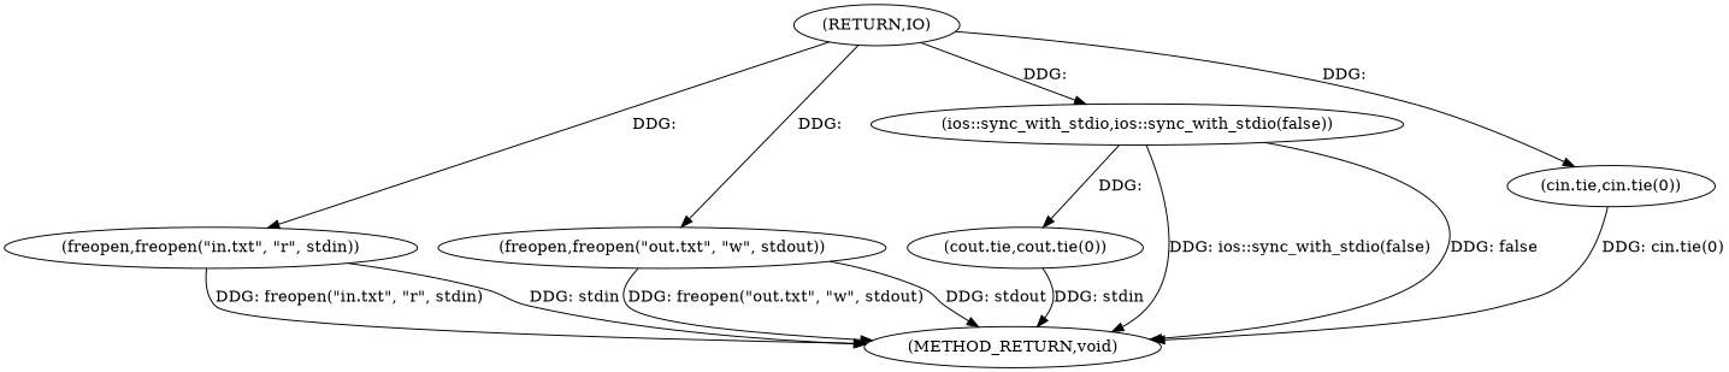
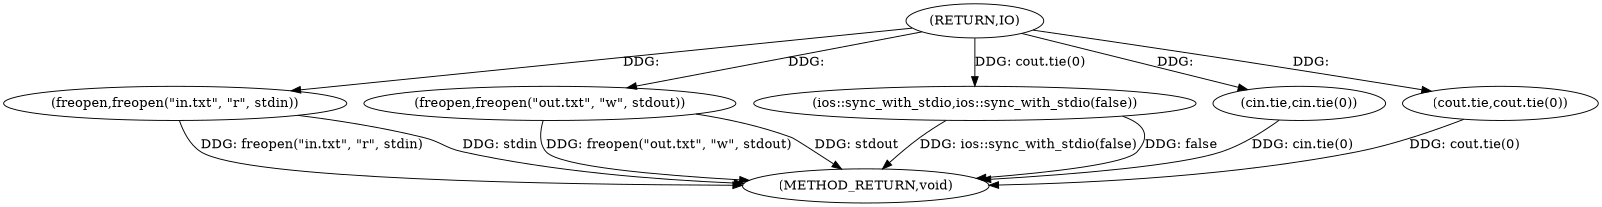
  digraph {
    n1 [label="(RETURN,IO)"]
    n2 [label="(freopen,freopen(\"in.txt\", \"r\", stdin))"]
    n3 [label="(freopen,freopen(\"out.txt\", \"w\", stdout))"]
    n4 [label="(ios::sync_with_stdio,ios::sync_with_stdio(false))"]
    n5 [label="(cin.tie,cin.tie(0))"]
    n6 [label="(cout.tie,cout.tie(0))"]
    n7 [label="(METHOD_RETURN,void)"]
    n1 -> n2 [label="DDG: "]
    n1 -> n3 [label="DDG: "]
-   n1 -> n4 [label="DDG: "]
+   n1 -> n4 [label="DDG: cout.tie(0)"]
    n1 -> n5 [label="DDG: "]
-   n4 -> n6 [label="DDG: "]
+   n1 -> n6 [label="DDG: "]
    n2 -> n7 [label="DDG: freopen(\"in.txt\", \"r\", stdin)"]
    n2 -> n7 [label="DDG: stdin"]
    n3 -> n7 [label="DDG: freopen(\"out.txt\", \"w\", stdout)"]
    n3 -> n7 [label="DDG: stdout"]
    n4 -> n7 [label="DDG: ios::sync_with_stdio(false)"]
    n4 -> n7 [label="DDG: false"]
    n5 -> n7 [label="DDG: cin.tie(0)"]
-   n6 -> n7 [label="DDG: stdin"]
+   n6 -> n7 [label="DDG: cout.tie(0)"]
  }
